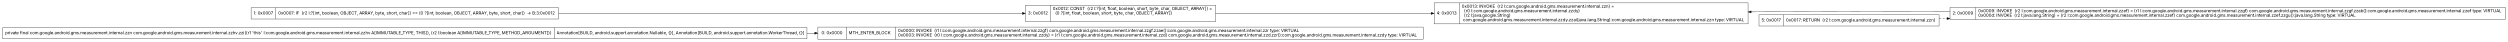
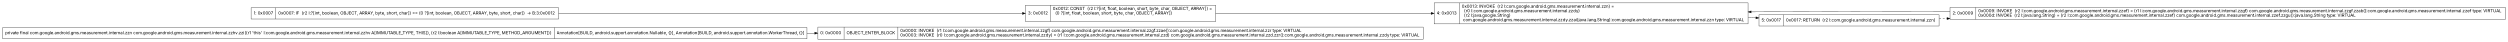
  digraph {
    fontname=Inter
    rankdir=LR
    node [fontname=Inter shape=record]
    edge [fontname=Inter]
-   n1 [label="{0\:\ 0x0000|MTH_ENTER_BLOCK\l|0x0000: INVOKE  (r1 I:com.google.android.gms.measurement.internal.zzgf) com.google.android.gms.measurement.internal.zzgf.zzae():com.google.android.gms.measurement.internal.zzr type: VIRTUAL \l0x0003: INVOKE  (r0 I:com.google.android.gms.measurement.internal.zzdy) = (r1 I:com.google.android.gms.measurement.internal.zzd) com.google.android.gms.measurement.internal.zzd.zzr():com.google.android.gms.measurement.internal.zzdy type: VIRTUAL \l}"]
+   n1 [label="{0\:\ 0x0000|OBJECT_ENTER_BLOCK\l|0x0000: INVOKE  (r1 I:com.google.android.gms.measurement.internal.zzgf) com.google.android.gms.measurement.internal.zzgf.zzae():com.google.android.gms.measurement.internal.zzr type: VIRTUAL \l0x0003: INVOKE  (r0 I:com.google.android.gms.measurement.internal.zzdy) = (r1 I:com.google.android.gms.measurement.internal.zzd) com.google.android.gms.measurement.internal.zzd.zzr():com.google.android.gms.measurement.internal.zzdy type: VIRTUAL \l}"]
    n2 [label="{1\:\ 0x0007|0x0007: IF  (r2 I:?[int, boolean, OBJECT, ARRAY, byte, short, char]) == (0 ?[int, boolean, OBJECT, ARRAY, byte, short, char])  \-\> B:3:0x0012 \l}"]
    n3 [label="{3\:\ 0x0012|0x0012: CONST  (r2 I:?[int, float, boolean, short, byte, char, OBJECT, ARRAY]) = \l  (0 ?[int, float, boolean, short, byte, char, OBJECT, ARRAY])\l \l}"]
    n4 [label="{2\:\ 0x0009|0x0009: INVOKE  (r2 I:com.google.android.gms.measurement.internal.zzef) = (r1 I:com.google.android.gms.measurement.internal.zzgf) com.google.android.gms.measurement.internal.zzgf.zzab():com.google.android.gms.measurement.internal.zzef type: VIRTUAL \l0x000d: INVOKE  (r2 I:java.lang.String) = (r2 I:com.google.android.gms.measurement.internal.zzef) com.google.android.gms.measurement.internal.zzef.zzgu():java.lang.String type: VIRTUAL \l}"]
    n5 [label="{4\:\ 0x0013|0x0013: INVOKE  (r2 I:com.google.android.gms.measurement.internal.zzn) = \l  (r0 I:com.google.android.gms.measurement.internal.zzdy)\l  (r2 I:java.google.String)\l com.google.android.gms.measurement.internal.zzdy.zzai(java.lang.String):com.google.android.gms.measurement.internal.zzn type: VIRTUAL \l}"]
    n6 [label="{5\:\ 0x0017|0x0017: RETURN  (r2 I:com.google.android.gms.measurement.internal.zzn) \l}"]
    n7 [label="{private final com.google.android.gms.measurement.internal.zzn com.google.android.gms.measurement.internal.zzhv.zzi((r1 'this' I:com.google.android.gms.measurement.internal.zzhv A[IMMUTABLE_TYPE, THIS]), (r2 I:boolean A[IMMUTABLE_TYPE, METHOD_ARGUMENT]))  | Annotation[BUILD, android.support.annotation.Nullable, \{\}], Annotation[BUILD, android.support.annotation.WorkerThread, \{\}]\l}"]
    n2 -> n3
    n3 -> n5
    n4 -> n5
+   n5 -> n6
    n6 -> n4 [style=dashed]
    n7 -> n1
  }
